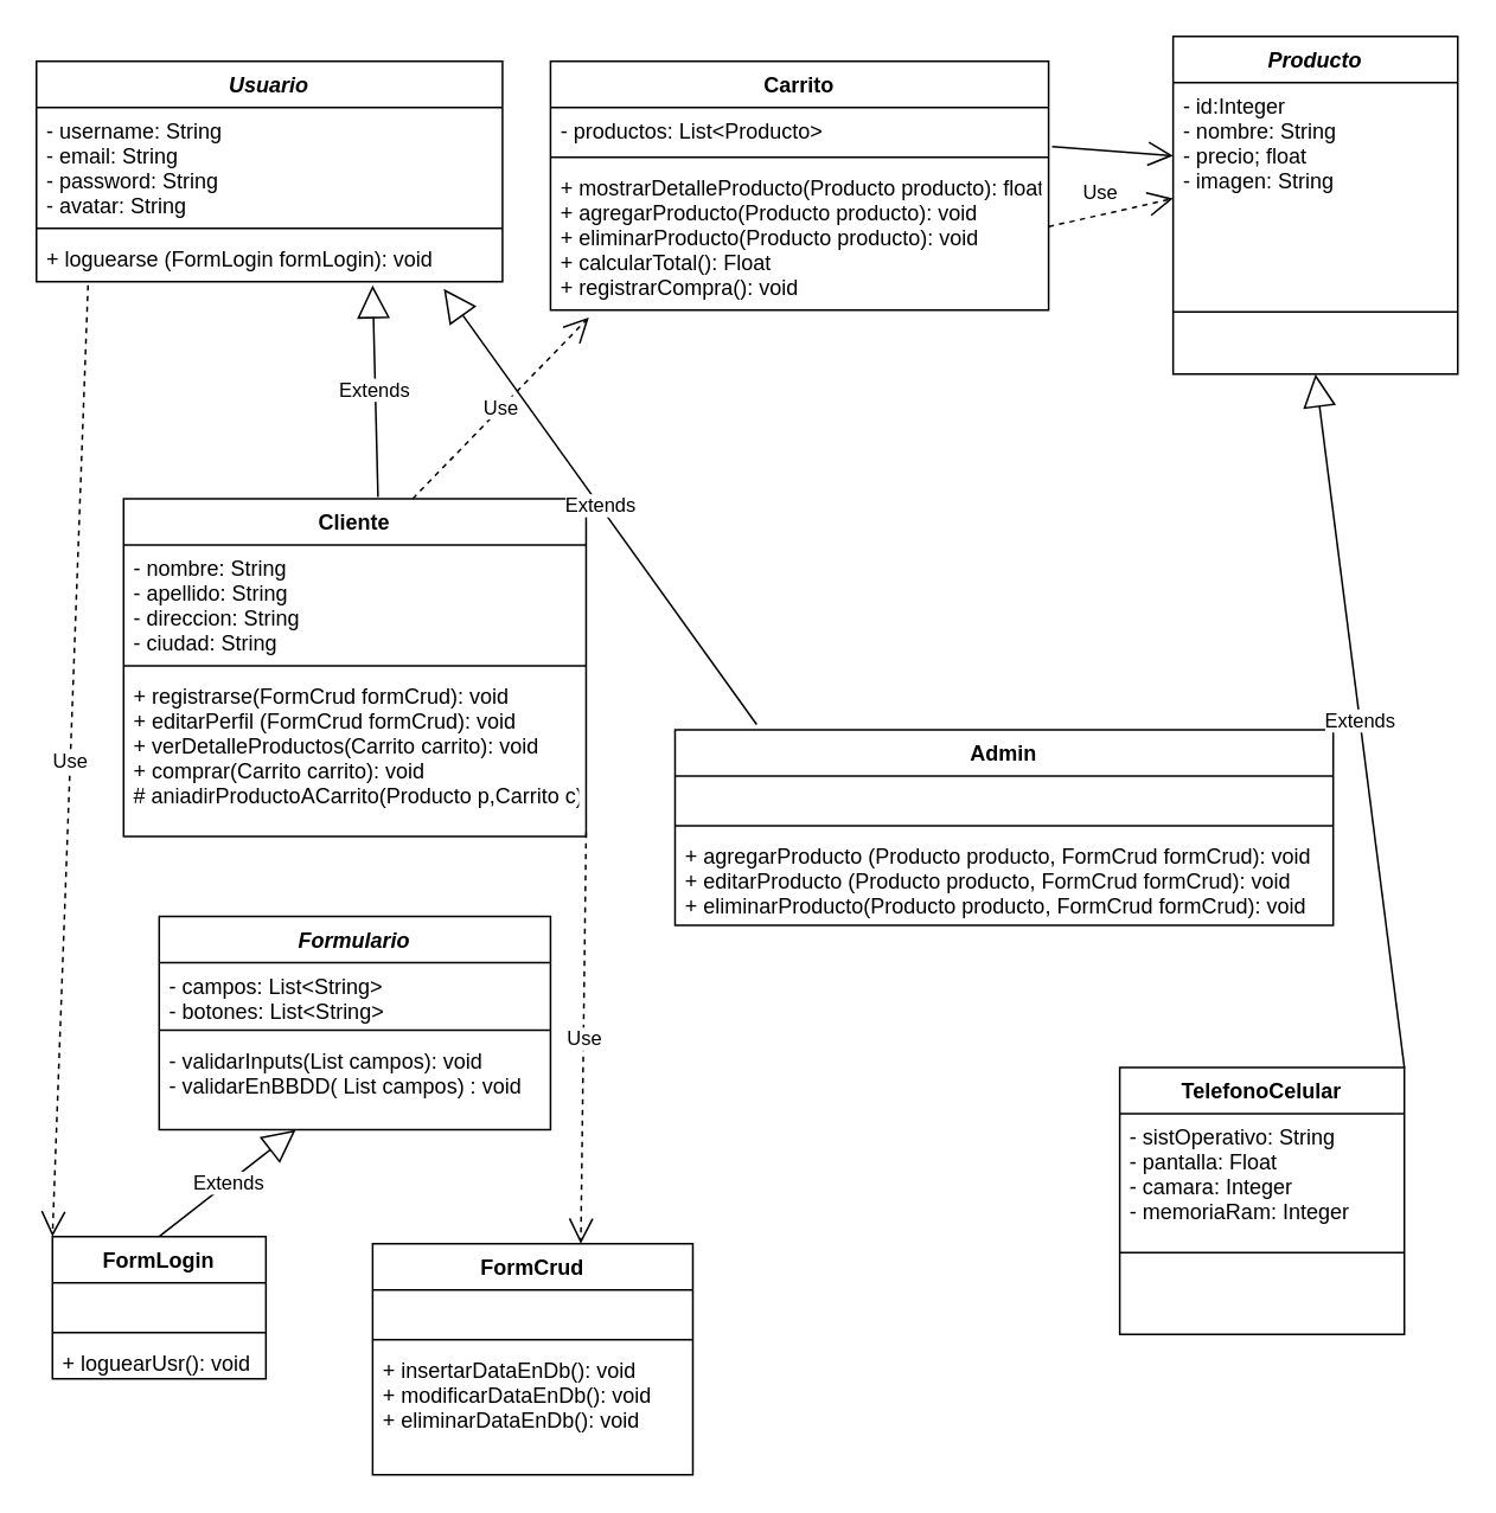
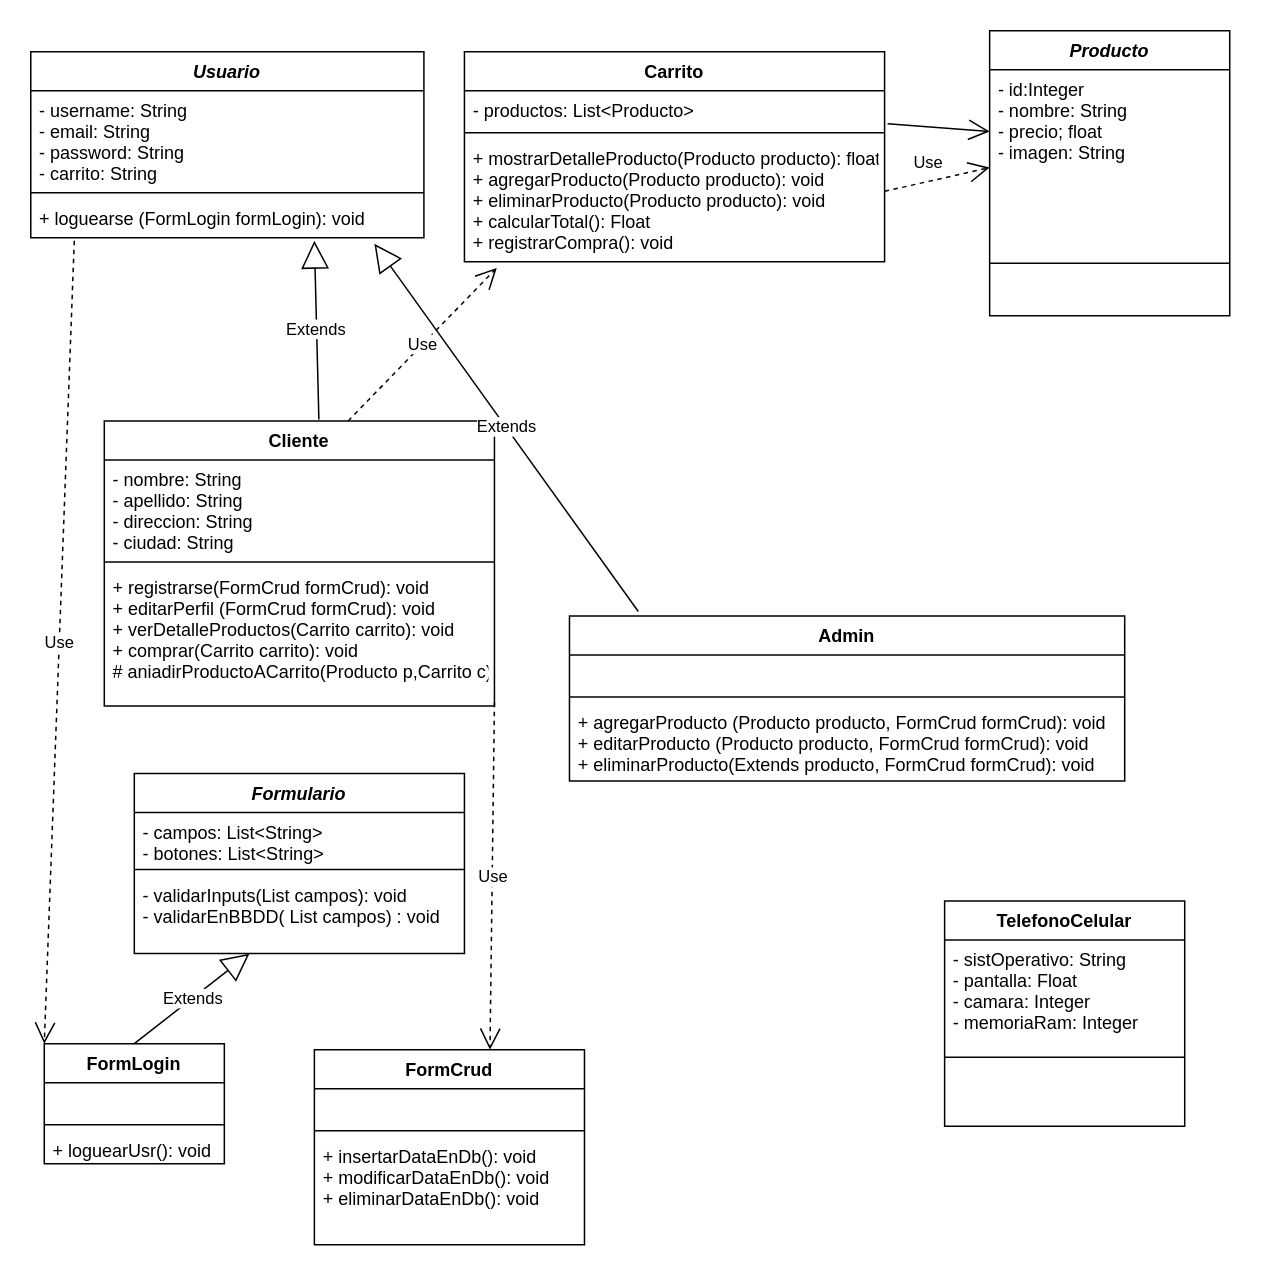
  <mxCell id="0" />
  <mxCell id="1" parent="0" />
  <mxCell id="2" value="Usuario" style="swimlane;fontStyle=3;align=center;verticalAlign=top;childLayout=stackLayout;horizontal=1;startSize=26;horizontalStack=0;resizeParent=1;resizeParentMax=0;resizeLast=0;collapsible=1;marginBottom=0;" parent="1" vertex="1"><mxGeometry x="20" y="34" width="262" height="124" as="geometry" /></mxCell>
- <mxCell id="3" value="- username: String&#10;- email: String&#10;- password: String&#10;- avatar: String&#10;" style="text;strokeColor=none;fillColor=none;align=left;verticalAlign=top;spacingLeft=4;spacingRight=4;overflow=hidden;rotatable=0;points=[[0,0.5],[1,0.5]];portConstraint=eastwest;" parent="2" vertex="1"><mxGeometry y="26" width="262" height="64" as="geometry" /></mxCell>
+ <mxCell id="3" value="- username: String&#10;- email: String&#10;- password: String&#10;- carrito: String&#10;" style="text;strokeColor=none;fillColor=none;align=left;verticalAlign=top;spacingLeft=4;spacingRight=4;overflow=hidden;rotatable=0;points=[[0,0.5],[1,0.5]];portConstraint=eastwest;" parent="2" vertex="1"><mxGeometry y="26" width="262" height="64" as="geometry" /></mxCell>
  <mxCell id="4" value="" style="line;strokeWidth=1;fillColor=none;align=left;verticalAlign=middle;spacingTop=-1;spacingLeft=3;spacingRight=3;rotatable=0;labelPosition=right;points=[];portConstraint=eastwest;" parent="2" vertex="1"><mxGeometry y="90" width="262" height="8" as="geometry" /></mxCell>
  <mxCell id="5" value="+ loguearse (FormLogin formLogin): void" style="text;strokeColor=none;fillColor=none;align=left;verticalAlign=top;spacingLeft=4;spacingRight=4;overflow=hidden;rotatable=0;points=[[0,0.5],[1,0.5]];portConstraint=eastwest;" parent="2" vertex="1"><mxGeometry y="98" width="262" height="26" as="geometry" /></mxCell>
  <mxCell id="6" value="FormCrud" style="swimlane;fontStyle=1;align=center;verticalAlign=top;childLayout=stackLayout;horizontal=1;startSize=26;horizontalStack=0;resizeParent=1;resizeParentMax=0;resizeLast=0;collapsible=1;marginBottom=0;" parent="1" vertex="1"><mxGeometry x="209" y="699" width="180" height="130" as="geometry" /></mxCell>
  <mxCell id="7" value=" " style="text;strokeColor=none;fillColor=none;align=left;verticalAlign=top;spacingLeft=4;spacingRight=4;overflow=hidden;rotatable=0;points=[[0,0.5],[1,0.5]];portConstraint=eastwest;" parent="6" vertex="1"><mxGeometry y="26" width="180" height="24" as="geometry" /></mxCell>
  <mxCell id="8" value="" style="line;strokeWidth=1;fillColor=none;align=left;verticalAlign=middle;spacingTop=-1;spacingLeft=3;spacingRight=3;rotatable=0;labelPosition=right;points=[];portConstraint=eastwest;" parent="6" vertex="1"><mxGeometry y="50" width="180" height="8" as="geometry" /></mxCell>
  <mxCell id="9" value="+ insertarDataEnDb(): void&#10;+ modificarDataEnDb(): void&#10;+ eliminarDataEnDb(): void&#10;&#10;" style="text;strokeColor=none;fillColor=none;align=left;verticalAlign=top;spacingLeft=4;spacingRight=4;overflow=hidden;rotatable=0;points=[[0,0.5],[1,0.5]];portConstraint=eastwest;" parent="6" vertex="1"><mxGeometry y="58" width="180" height="72" as="geometry" /></mxCell>
  <mxCell id="10" value="Carrito" style="swimlane;fontStyle=1;align=center;verticalAlign=top;childLayout=stackLayout;horizontal=1;startSize=26;horizontalStack=0;resizeParent=1;resizeParentMax=0;resizeLast=0;collapsible=1;marginBottom=0;" parent="1" vertex="1"><mxGeometry x="309" y="34" width="280" height="140" as="geometry" /></mxCell>
  <mxCell id="11" value="- productos: List&lt;Producto&gt;" style="text;strokeColor=none;fillColor=none;align=left;verticalAlign=top;spacingLeft=4;spacingRight=4;overflow=hidden;rotatable=0;points=[[0,0.5],[1,0.5]];portConstraint=eastwest;" parent="10" vertex="1"><mxGeometry y="26" width="280" height="24" as="geometry" /></mxCell>
  <mxCell id="12" value="" style="line;strokeWidth=1;fillColor=none;align=left;verticalAlign=middle;spacingTop=-1;spacingLeft=3;spacingRight=3;rotatable=0;labelPosition=right;points=[];portConstraint=eastwest;" parent="10" vertex="1"><mxGeometry y="50" width="280" height="8" as="geometry" /></mxCell>
  <mxCell id="13" value="+ mostrarDetalleProducto(Producto producto): float&#10;+ agregarProducto(Producto producto): void&#10;+ eliminarProducto(Producto producto): void&#10;+ calcularTotal(): Float&#10;+ registrarCompra(): void" style="text;strokeColor=none;fillColor=none;align=left;verticalAlign=top;spacingLeft=4;spacingRight=4;overflow=hidden;rotatable=0;points=[[0,0.5],[1,0.5]];portConstraint=eastwest;" parent="10" vertex="1"><mxGeometry y="58" width="280" height="82" as="geometry" /></mxCell>
  <mxCell id="14" value="Cliente" style="swimlane;fontStyle=1;align=center;verticalAlign=top;childLayout=stackLayout;horizontal=1;startSize=26;horizontalStack=0;resizeParent=1;resizeParentMax=0;resizeLast=0;collapsible=1;marginBottom=0;" parent="1" vertex="1"><mxGeometry x="69" y="280" width="260" height="190" as="geometry" /></mxCell>
  <mxCell id="15" value="- nombre: String&#10;- apellido: String&#10;- direccion: String&#10;- ciudad: String" style="text;strokeColor=none;fillColor=none;align=left;verticalAlign=top;spacingLeft=4;spacingRight=4;overflow=hidden;rotatable=0;points=[[0,0.5],[1,0.5]];portConstraint=eastwest;" parent="14" vertex="1"><mxGeometry y="26" width="260" height="64" as="geometry" /></mxCell>
  <mxCell id="16" value="" style="line;strokeWidth=1;fillColor=none;align=left;verticalAlign=middle;spacingTop=-1;spacingLeft=3;spacingRight=3;rotatable=0;labelPosition=right;points=[];portConstraint=eastwest;" parent="14" vertex="1"><mxGeometry y="90" width="260" height="8" as="geometry" /></mxCell>
  <mxCell id="17" value="+ registrarse(FormCrud formCrud): void&#10;+ editarPerfil (FormCrud formCrud): void&#10;+ verDetalleProductos(Carrito carrito): void&#10;+ comprar(Carrito carrito): void&#10;# aniadirProductoACarrito(Producto p,Carrito c)&#10;&#10;&#10;" style="text;strokeColor=none;fillColor=none;align=left;verticalAlign=top;spacingLeft=4;spacingRight=4;overflow=hidden;rotatable=0;points=[[0,0.5],[1,0.5]];portConstraint=eastwest;" parent="14" vertex="1"><mxGeometry y="98" width="260" height="92" as="geometry" /></mxCell>
  <mxCell id="18" value="Admin" style="swimlane;fontStyle=1;align=center;verticalAlign=top;childLayout=stackLayout;horizontal=1;startSize=26;horizontalStack=0;resizeParent=1;resizeParentMax=0;resizeLast=0;collapsible=1;marginBottom=0;" parent="1" vertex="1"><mxGeometry x="379" y="410" width="370" height="110" as="geometry" /></mxCell>
  <mxCell id="19" value=" " style="text;strokeColor=none;fillColor=none;align=left;verticalAlign=top;spacingLeft=4;spacingRight=4;overflow=hidden;rotatable=0;points=[[0,0.5],[1,0.5]];portConstraint=eastwest;" parent="18" vertex="1"><mxGeometry y="26" width="370" height="24" as="geometry" /></mxCell>
  <mxCell id="20" value="" style="line;strokeWidth=1;fillColor=none;align=left;verticalAlign=middle;spacingTop=-1;spacingLeft=3;spacingRight=3;rotatable=0;labelPosition=right;points=[];portConstraint=eastwest;" parent="18" vertex="1"><mxGeometry y="50" width="370" height="8" as="geometry" /></mxCell>
- <mxCell id="21" value="+ agregarProducto (Producto producto, FormCrud formCrud): void&#10;+ editarProducto (Producto producto, FormCrud formCrud): void&#10;+ eliminarProducto(Producto producto, FormCrud formCrud): void&#10;&#10;" style="text;strokeColor=none;fillColor=none;align=left;verticalAlign=top;spacingLeft=4;spacingRight=4;overflow=hidden;rotatable=0;points=[[0,0.5],[1,0.5]];portConstraint=eastwest;" parent="18" vertex="1"><mxGeometry y="58" width="370" height="52" as="geometry" /></mxCell>
+ <mxCell id="21" value="+ agregarProducto (Producto producto, FormCrud formCrud): void&#10;+ editarProducto (Producto producto, FormCrud formCrud): void&#10;+ eliminarProducto(Extends producto, FormCrud formCrud): void&#10;&#10;" style="text;strokeColor=none;fillColor=none;align=left;verticalAlign=top;spacingLeft=4;spacingRight=4;overflow=hidden;rotatable=0;points=[[0,0.5],[1,0.5]];portConstraint=eastwest;" parent="18" vertex="1"><mxGeometry y="58" width="370" height="52" as="geometry" /></mxCell>
  <mxCell id="22" value="Formulario&#10;" style="swimlane;fontStyle=3;align=center;verticalAlign=top;childLayout=stackLayout;horizontal=1;startSize=26;horizontalStack=0;resizeParent=1;resizeParentMax=0;resizeLast=0;collapsible=1;marginBottom=0;" parent="1" vertex="1"><mxGeometry x="89" y="515" width="220" height="120" as="geometry" /></mxCell>
  <mxCell id="23" value="- campos: List&lt;String&gt;&#10;- botones: List&lt;String&gt;&#10;" style="text;strokeColor=none;fillColor=none;align=left;verticalAlign=top;spacingLeft=4;spacingRight=4;overflow=hidden;rotatable=0;points=[[0,0.5],[1,0.5]];portConstraint=eastwest;" parent="22" vertex="1"><mxGeometry y="26" width="220" height="34" as="geometry" /></mxCell>
  <mxCell id="24" value="" style="line;strokeWidth=1;fillColor=none;align=left;verticalAlign=middle;spacingTop=-1;spacingLeft=3;spacingRight=3;rotatable=0;labelPosition=right;points=[];portConstraint=eastwest;" parent="22" vertex="1"><mxGeometry y="60" width="220" height="8" as="geometry" /></mxCell>
  <mxCell id="25" value="- validarInputs(List campos): void&#10;- validarEnBBDD( List campos) : void" style="text;strokeColor=none;fillColor=none;align=left;verticalAlign=top;spacingLeft=4;spacingRight=4;overflow=hidden;rotatable=0;points=[[0,0.5],[1,0.5]];portConstraint=eastwest;" parent="22" vertex="1"><mxGeometry y="68" width="220" height="52" as="geometry" /></mxCell>
  <mxCell id="26" value="FormLogin" style="swimlane;fontStyle=1;align=center;verticalAlign=top;childLayout=stackLayout;horizontal=1;startSize=26;horizontalStack=0;resizeParent=1;resizeParentMax=0;resizeLast=0;collapsible=1;marginBottom=0;" parent="1" vertex="1"><mxGeometry x="29" y="695" width="120" height="80" as="geometry" /></mxCell>
  <mxCell id="27" value=" " style="text;strokeColor=none;fillColor=none;align=left;verticalAlign=top;spacingLeft=4;spacingRight=4;overflow=hidden;rotatable=0;points=[[0,0.5],[1,0.5]];portConstraint=eastwest;" parent="26" vertex="1"><mxGeometry y="26" width="120" height="24" as="geometry" /></mxCell>
  <mxCell id="28" value="" style="line;strokeWidth=1;fillColor=none;align=left;verticalAlign=middle;spacingTop=-1;spacingLeft=3;spacingRight=3;rotatable=0;labelPosition=right;points=[];portConstraint=eastwest;" parent="26" vertex="1"><mxGeometry y="50" width="120" height="8" as="geometry" /></mxCell>
  <mxCell id="29" value="+ loguearUsr(): void" style="text;strokeColor=none;fillColor=none;align=left;verticalAlign=top;spacingLeft=4;spacingRight=4;overflow=hidden;rotatable=0;points=[[0,0.5],[1,0.5]];portConstraint=eastwest;" parent="26" vertex="1"><mxGeometry y="58" width="120" height="22" as="geometry" /></mxCell>
  <mxCell id="30" value="Extends" style="endArrow=block;endSize=16;endFill=0;html=1;exitX=0.55;exitY=-0.005;exitDx=0;exitDy=0;exitPerimeter=0;" parent="1" edge="1" source="14"><mxGeometry width="160" relative="1" as="geometry"><mxPoint x="209" y="260" as="sourcePoint" /><mxPoint x="209" y="160" as="targetPoint" /></mxGeometry></mxCell>
  <mxCell id="31" value="Extends" style="endArrow=block;endSize=16;endFill=0;html=1;exitX=0.124;exitY=-0.027;exitDx=0;exitDy=0;exitPerimeter=0;" parent="1" source="18" edge="1"><mxGeometry width="160" relative="1" as="geometry"><mxPoint x="329" y="250" as="sourcePoint" /><mxPoint x="249" y="162" as="targetPoint" /></mxGeometry></mxCell>
  <mxCell id="32" value="Use" style="endArrow=open;endSize=12;dashed=1;html=1;exitX=0.625;exitY=0;exitDx=0;exitDy=0;exitPerimeter=0;entryX=0.077;entryY=1.049;entryDx=0;entryDy=0;entryPerimeter=0;" parent="1" source="14" target="13" edge="1"><mxGeometry width="160" relative="1" as="geometry"><mxPoint x="239" y="260" as="sourcePoint" /><mxPoint x="319" y="180" as="targetPoint" /></mxGeometry></mxCell>
  <mxCell id="33" value="Use" style="endArrow=open;endSize=12;dashed=1;html=1;entryX=0.406;entryY=0.008;entryDx=0;entryDy=0;entryPerimeter=0;exitX=1;exitY=0.976;exitDx=0;exitDy=0;exitPerimeter=0;" parent="1" edge="1" source="17"><mxGeometry width="160" relative="1" as="geometry"><mxPoint x="329" y="492.072" as="sourcePoint" /><mxPoint x="326.02" y="699" as="targetPoint" /></mxGeometry></mxCell>
  <mxCell id="34" value="Use" style="endArrow=open;endSize=12;dashed=1;html=1;entryX=0;entryY=0;entryDx=0;entryDy=0;" parent="1" edge="1" target="26"><mxGeometry width="160" relative="1" as="geometry"><mxPoint x="49" y="160" as="sourcePoint" /><mxPoint x="49" y="650" as="targetPoint" /></mxGeometry></mxCell>
  <mxCell id="35" value="Extends" style="endArrow=block;endSize=16;endFill=0;html=1;exitX=0.5;exitY=0;exitDx=0;exitDy=0;" parent="1" source="26" target="25" edge="1"><mxGeometry width="160" relative="1" as="geometry"><mxPoint x="89" y="640" as="sourcePoint" /><mxPoint x="159" y="595" as="targetPoint" /></mxGeometry></mxCell>
  <mxCell id="36" value="Use" style="endArrow=open;endSize=12;dashed=1;html=1;exitX=1;exitY=0.427;exitDx=0;exitDy=0;exitPerimeter=0;" parent="1" edge="1" target="44" source="13"><mxGeometry x="0.2" y="14" width="160" relative="1" as="geometry"><mxPoint x="659" y="120" as="sourcePoint" /><mxPoint x="929" y="136" as="targetPoint" /><Array as="points" /><mxPoint x="-10" y="4" as="offset" /></mxGeometry></mxCell>
  <mxCell id="37" value="" style="endArrow=open;endFill=1;endSize=12;html=1;exitX=1.007;exitY=0.917;exitDx=0;exitDy=0;exitPerimeter=0;" parent="1" source="11" target="44" edge="1"><mxGeometry width="160" relative="1" as="geometry"><mxPoint x="589" y="80" as="sourcePoint" /><mxPoint x="879.96" y="52.25" as="targetPoint" /></mxGeometry></mxCell>
  <mxCell id="38" value="TelefonoCelular&#10;" style="swimlane;fontStyle=1;align=center;verticalAlign=top;childLayout=stackLayout;horizontal=1;startSize=26;horizontalStack=0;resizeParent=1;resizeParentMax=0;resizeLast=0;collapsible=1;marginBottom=0;" vertex="1" parent="1"><mxGeometry x="629" y="600" width="160" height="150" as="geometry" /></mxCell>
  <mxCell id="39" value="- sistOperativo: String&#10;- pantalla: Float&#10;- camara: Integer&#10;- memoriaRam: Integer&#10;&#10;&#10;" style="text;strokeColor=none;fillColor=none;align=left;verticalAlign=top;spacingLeft=4;spacingRight=4;overflow=hidden;rotatable=0;points=[[0,0.5],[1,0.5]];portConstraint=eastwest;" vertex="1" parent="38"><mxGeometry y="26" width="160" height="74" as="geometry" /></mxCell>
  <mxCell id="40" value="" style="line;strokeWidth=1;fillColor=none;align=left;verticalAlign=middle;spacingTop=-1;spacingLeft=3;spacingRight=3;rotatable=0;labelPosition=right;points=[];portConstraint=eastwest;" vertex="1" parent="38"><mxGeometry y="100" width="160" height="8" as="geometry" /></mxCell>
  <mxCell id="41" value=" " style="text;strokeColor=none;fillColor=none;align=left;verticalAlign=top;spacingLeft=4;spacingRight=4;overflow=hidden;rotatable=0;points=[[0,0.5],[1,0.5]];portConstraint=eastwest;" vertex="1" parent="38"><mxGeometry y="108" width="160" height="42" as="geometry" /></mxCell>
- <mxCell id="42" value="Extends" style="endArrow=block;endSize=16;endFill=0;html=1;exitX=1;exitY=0;exitDx=0;exitDy=0;entryX=0.5;entryY=1;entryDx=0;entryDy=0;" edge="1" parent="1" source="38" target="43"><mxGeometry width="160" relative="1" as="geometry"><mxPoint x="698.88" y="377.03" as="sourcePoint" /><mxPoint x="1015.08" y="198.998" as="targetPoint" /></mxGeometry></mxCell>
  <mxCell id="43" value="Producto" style="swimlane;fontStyle=3;align=center;verticalAlign=top;childLayout=stackLayout;horizontal=1;startSize=26;horizontalStack=0;resizeParent=1;resizeParentMax=0;resizeLast=0;collapsible=1;marginBottom=0;" vertex="1" parent="1"><mxGeometry x="659" y="20" width="160" height="190" as="geometry" /></mxCell>
  <mxCell id="44" value="- id:Integer&#10;- nombre: String&#10;- precio; float&#10;- imagen: String&#10;" style="text;strokeColor=none;fillColor=none;align=left;verticalAlign=top;spacingLeft=4;spacingRight=4;overflow=hidden;rotatable=0;points=[[0,0.5],[1,0.5]];portConstraint=eastwest;" vertex="1" parent="43"><mxGeometry y="26" width="160" height="94" as="geometry" /></mxCell>
  <mxCell id="45" value="" style="line;strokeWidth=1;fillColor=none;align=left;verticalAlign=middle;spacingTop=-1;spacingLeft=3;spacingRight=3;rotatable=0;labelPosition=right;points=[];portConstraint=eastwest;" vertex="1" parent="43"><mxGeometry y="120" width="160" height="70" as="geometry" /></mxCell>
